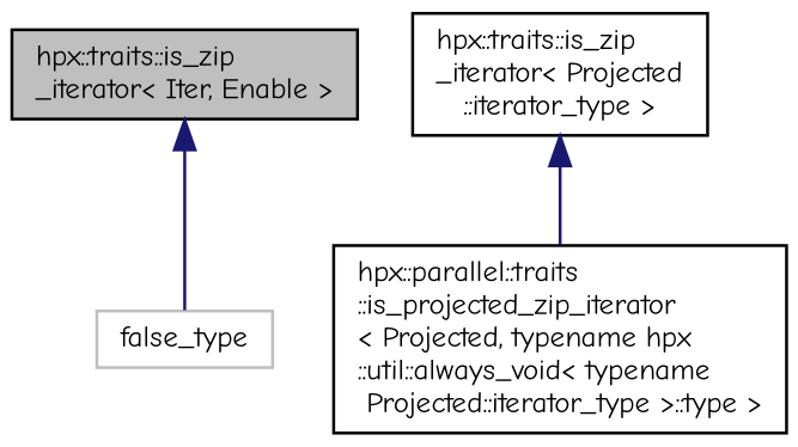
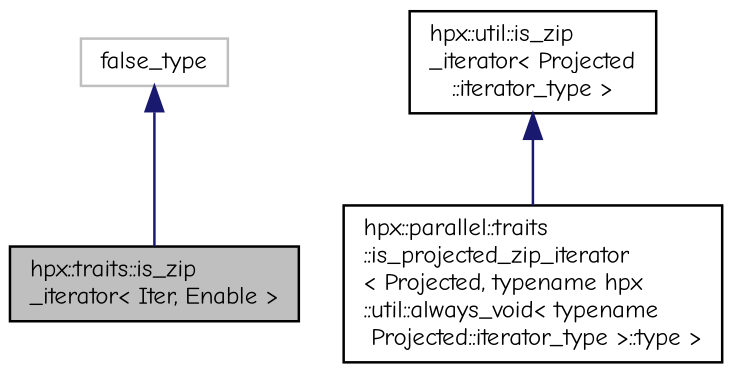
  digraph {
    fontname="Comic Neue"
    rankdir=TB
    node [color=black fillcolor=white fontname="Comic Neue" fontsize=10 shape=record style=filled]
    edge [color=midnightblue dir=back fontname="Comic Neue" fontsize=10 labelfontname=Helvetica labelfontsize=10 style=solid]
    n1 [fillcolor=grey75 fontcolor=black height=0.2 label="hpx::traits::is_zip\l_iterator\< Iter, Enable \>" width=0.4]
-   n2 [height=0.2 label="hpx::traits::is_zip\l_iterator\< Projected\l::iterator_type \>" width=0.4]
+   n2 [height=0.2 label="hpx::util::is_zip\l_iterator\< Projected\l::iterator_type \>" width=0.4]
    n3 [height=0.2 label="hpx::parallel::traits\l::is_projected_zip_iterator\l\< Projected, typename hpx\l::util::always_void\< typename\l Projected::iterator_type \>::type \>" width=0.4]
    n4 [color=grey75 height=0.2 label=false_type width=0.4]
    n2 -> n3
-   n1 -> n4
+   n4 -> n1
  }
